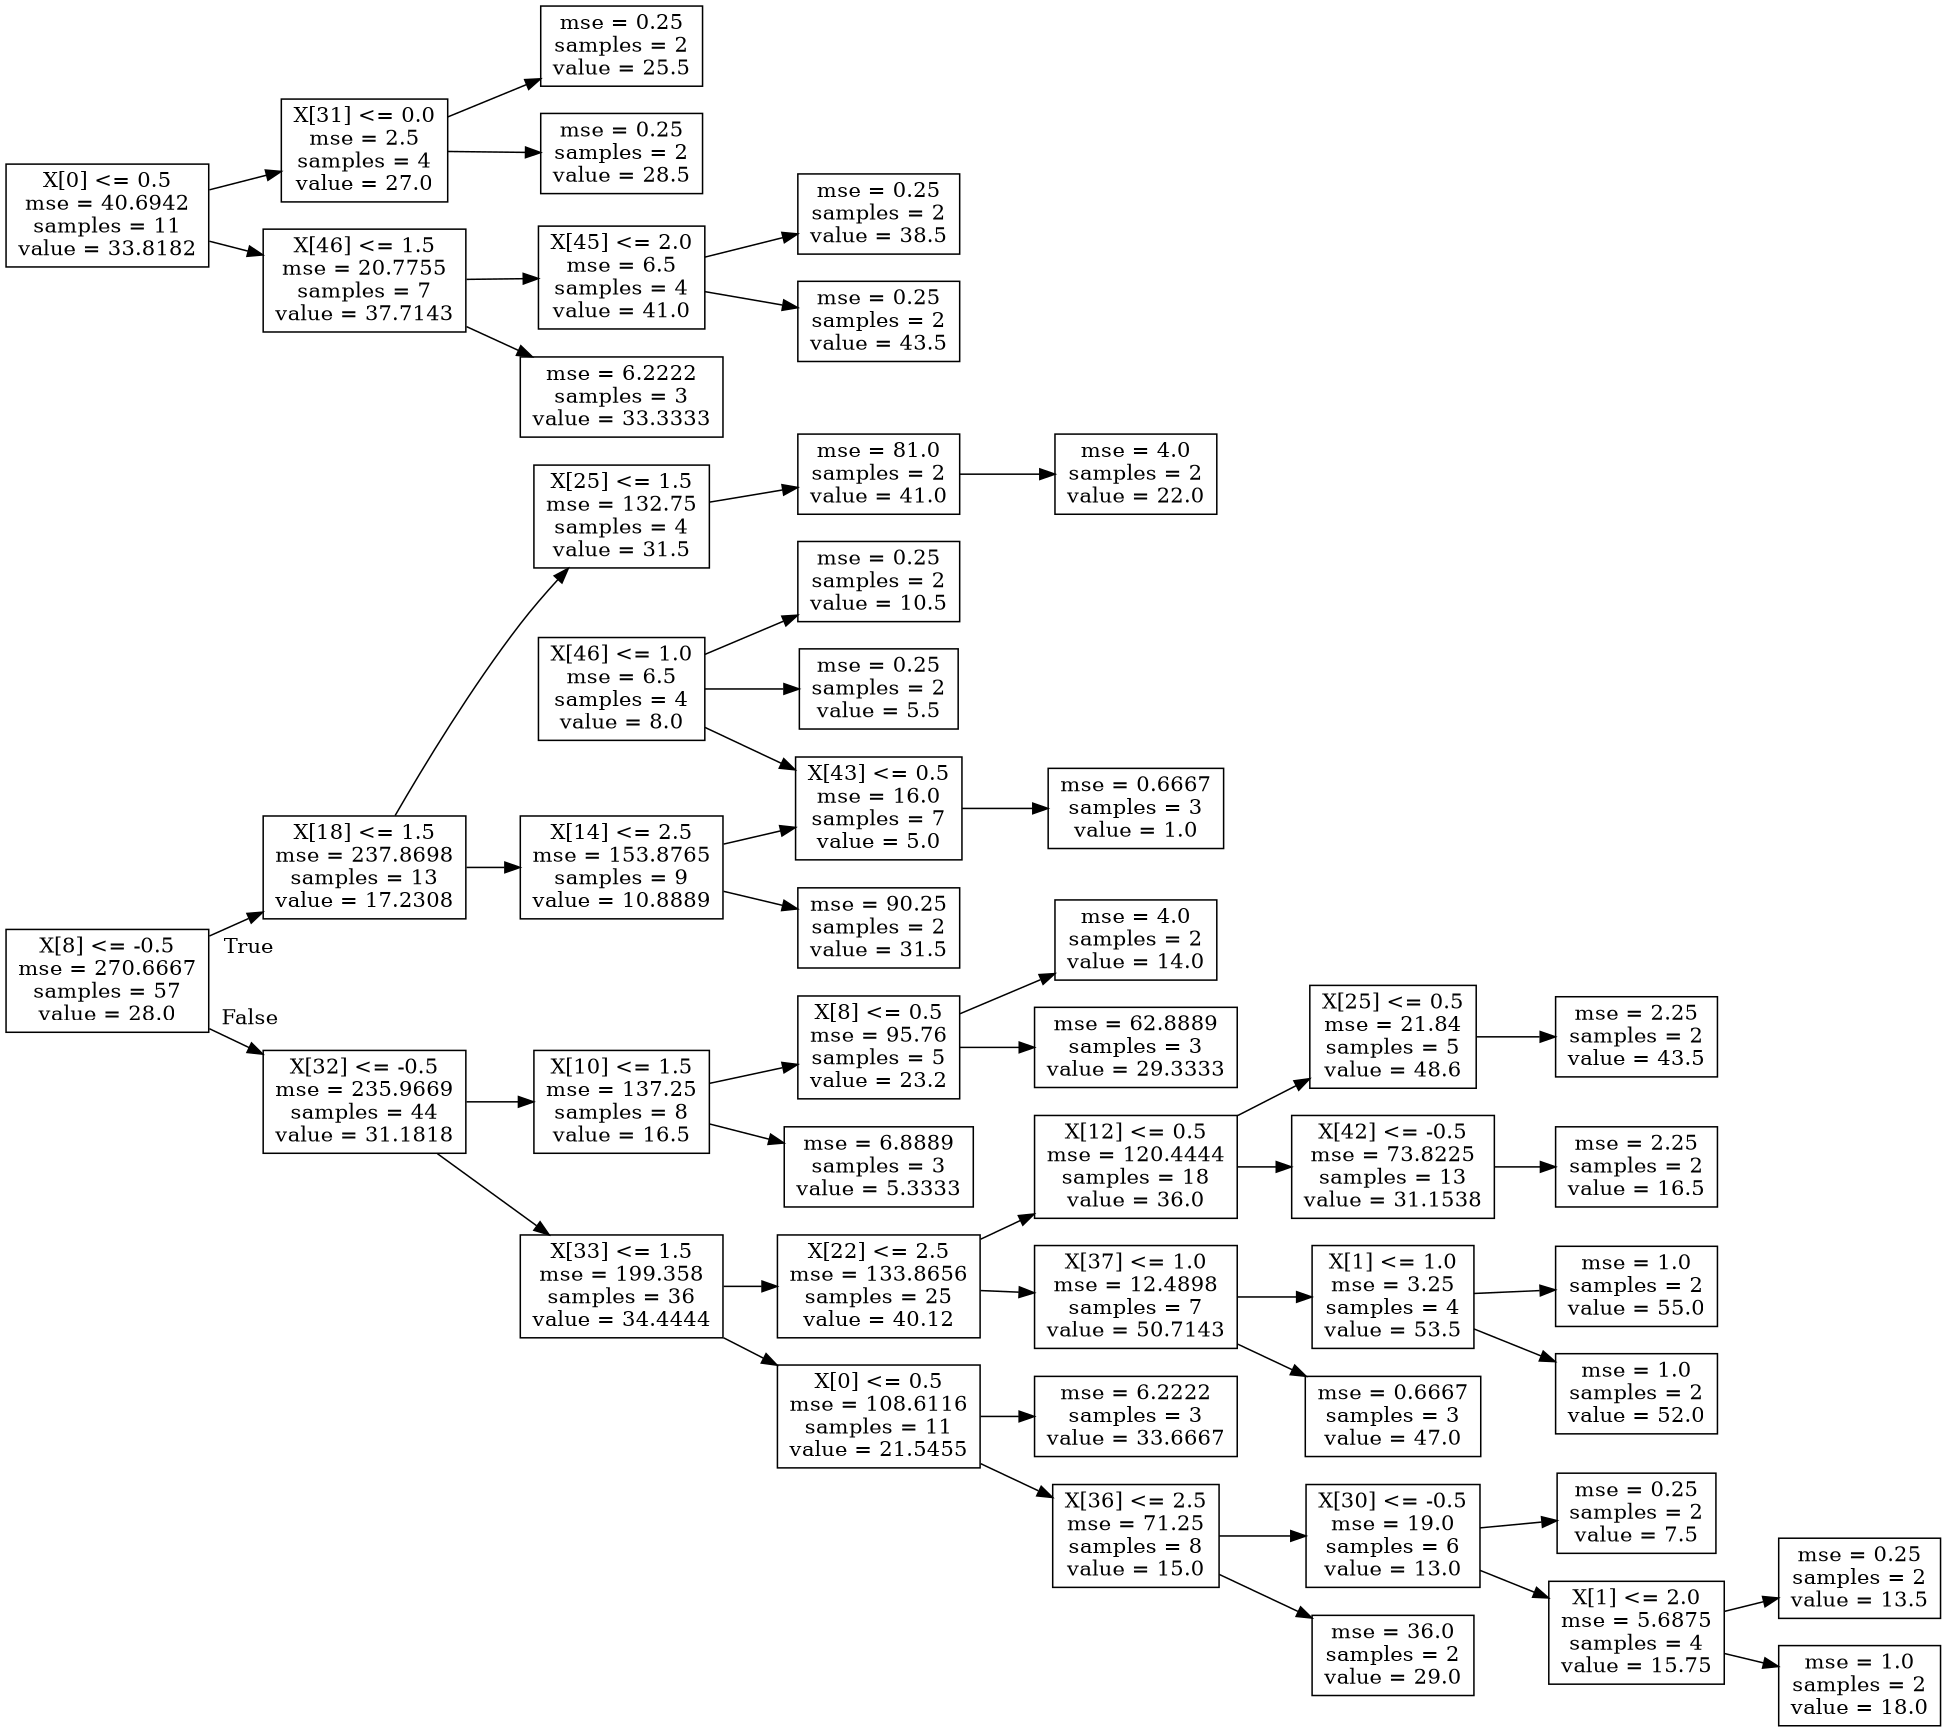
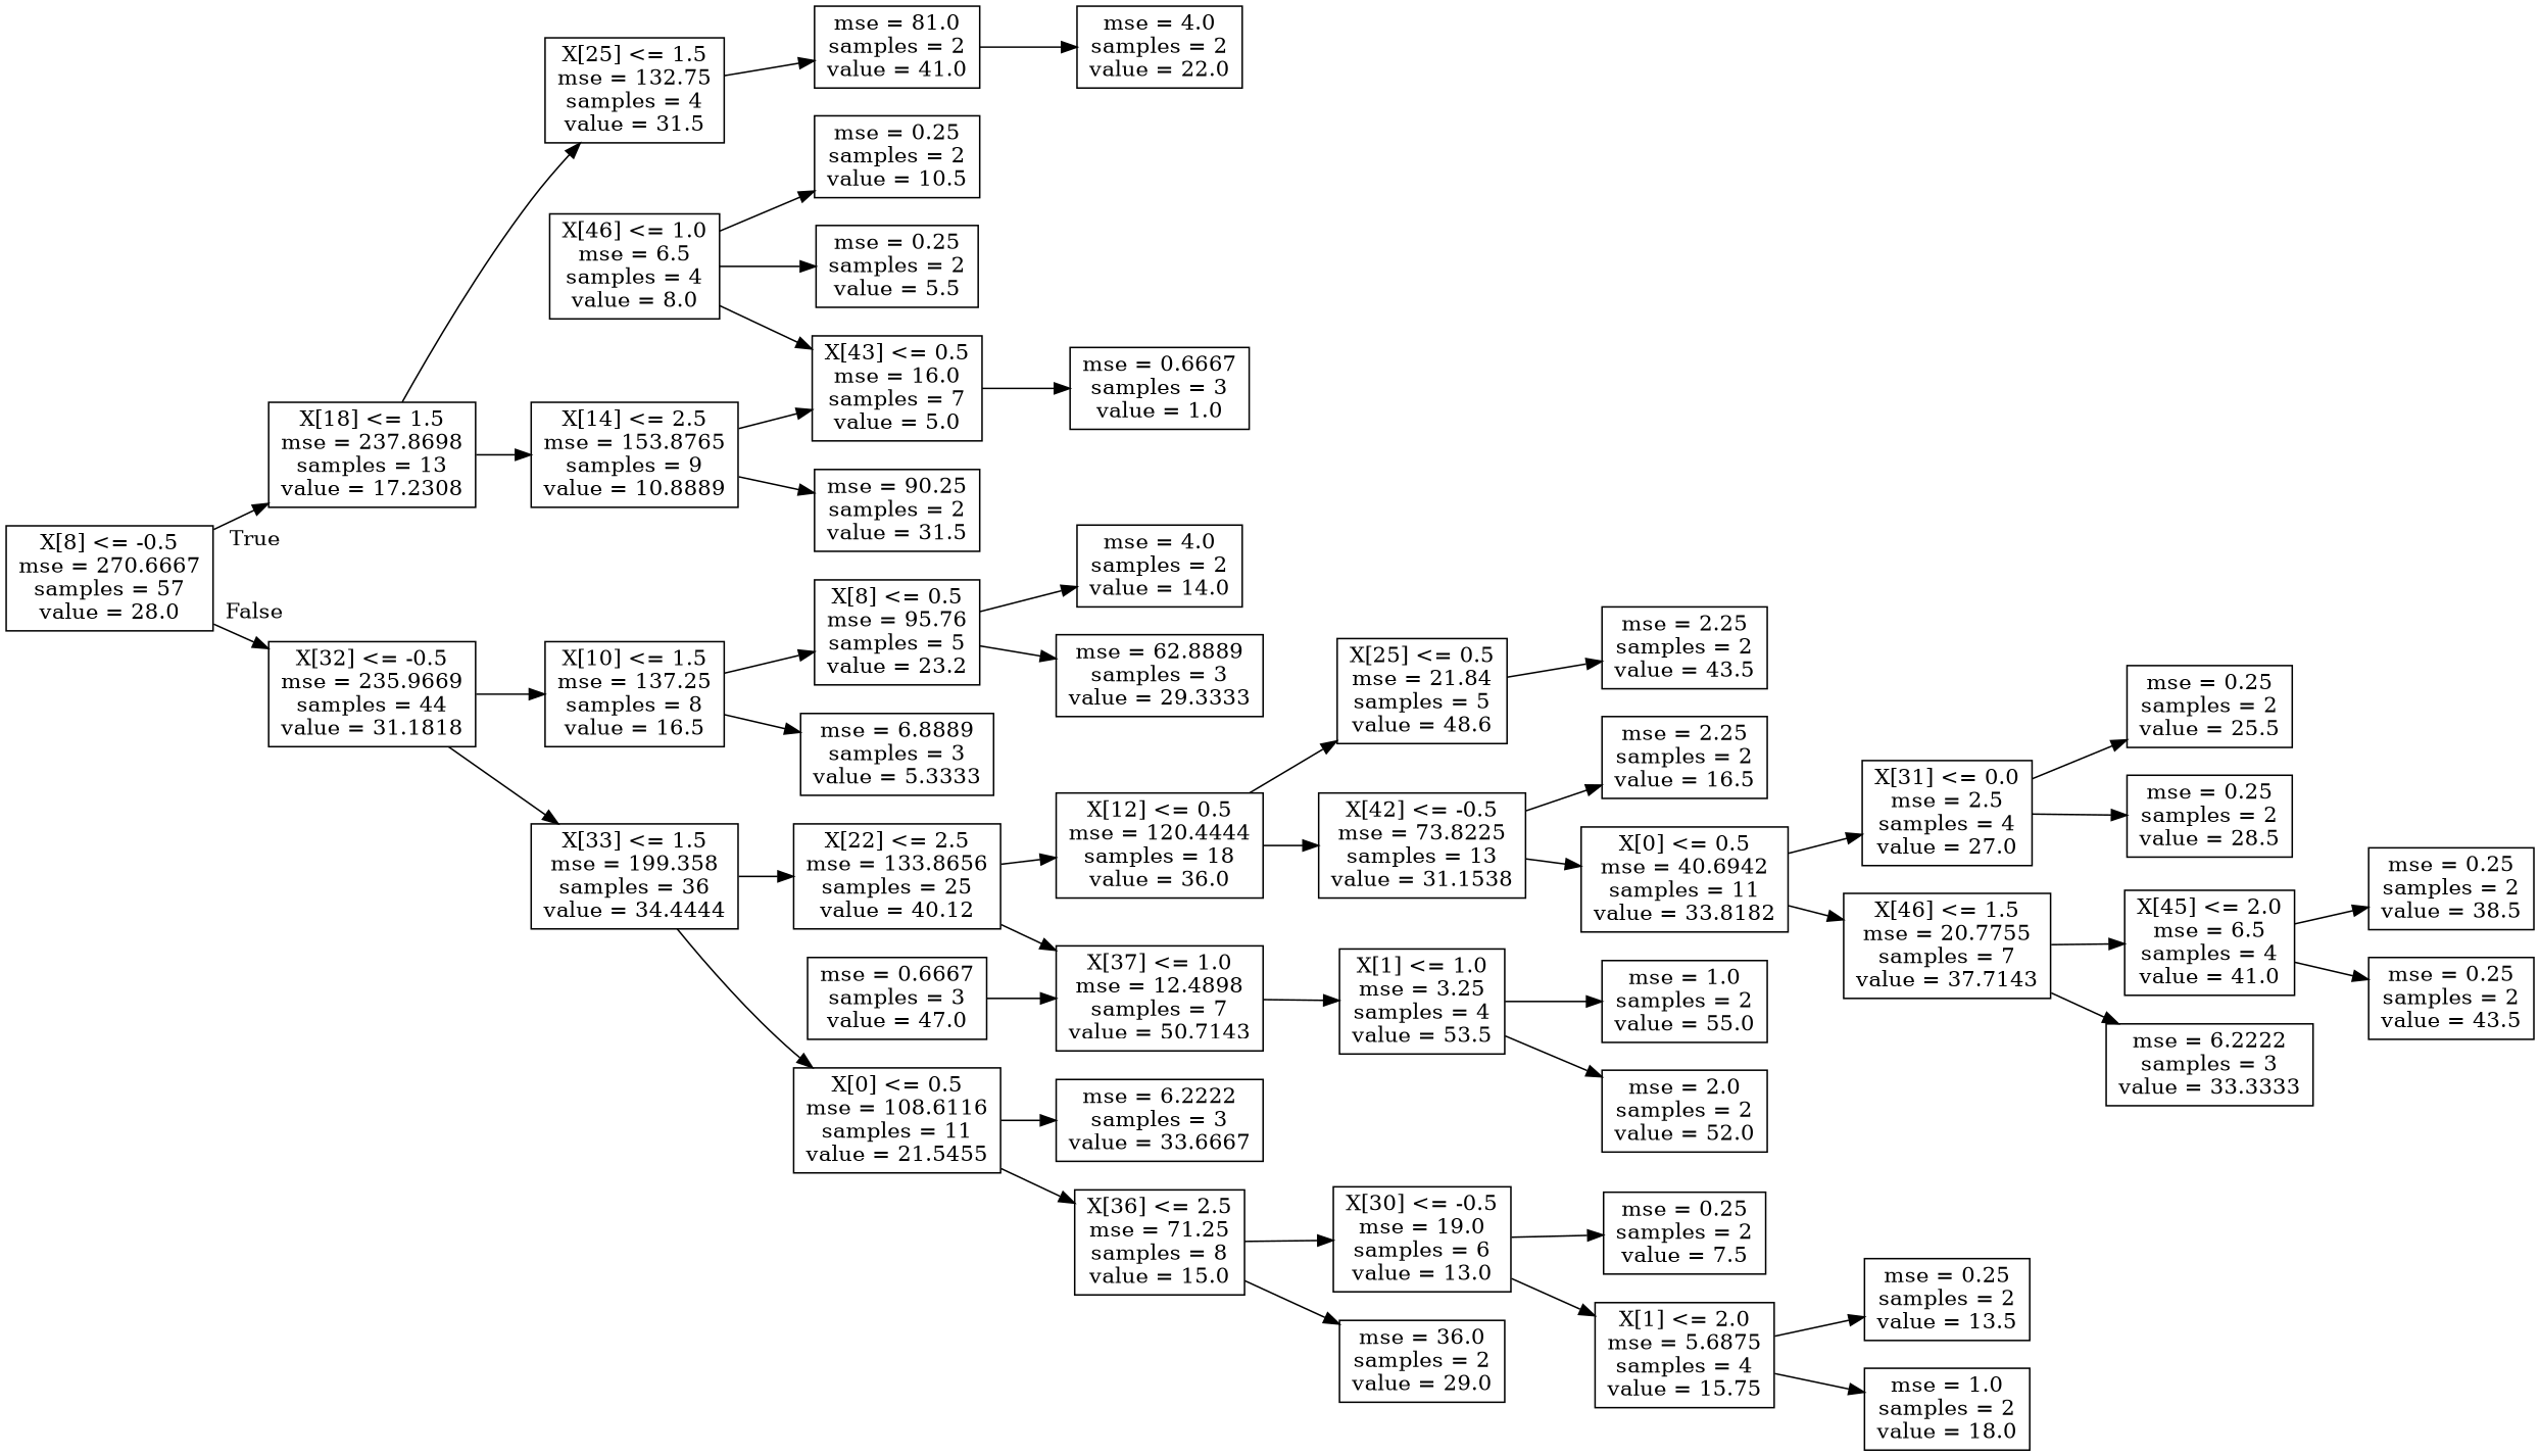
  digraph {
    fontname="DejaVu Serif"
    rankdir=LR
    node [fontname="DejaVu Serif" shape=box]
    edge [fontname="DejaVu Serif"]
    n1 [label="X[8] <= -0.5\nmse = 270.6667\nsamples = 57\nvalue = 28.0"]
    n2 [label="X[18] <= 1.5\nmse = 237.8698\nsamples = 13\nvalue = 17.2308"]
    n3 [label="X[32] <= -0.5\nmse = 235.9669\nsamples = 44\nvalue = 31.1818"]
    n4 [label="X[25] <= 1.5\nmse = 132.75\nsamples = 4\nvalue = 31.5"]
    n5 [label="X[14] <= 2.5\nmse = 153.8765\nsamples = 9\nvalue = 10.8889"]
    n6 [label="X[10] <= 1.5\nmse = 137.25\nsamples = 8\nvalue = 16.5"]
    n7 [label="X[33] <= 1.5\nmse = 199.358\nsamples = 36\nvalue = 34.4444"]
    n8 [label="mse = 81.0\nsamples = 2\nvalue = 41.0"]
    n9 [label="X[43] <= 0.5\nmse = 16.0\nsamples = 7\nvalue = 5.0"]
    n10 [label="mse = 90.25\nsamples = 2\nvalue = 31.5"]
    n11 [label="mse = 4.0\nsamples = 2\nvalue = 22.0"]
    n12 [label="mse = 0.6667\nsamples = 3\nvalue = 1.0"]
    n13 [label="X[46] <= 1.0\nmse = 6.5\nsamples = 4\nvalue = 8.0"]
    n14 [label="mse = 0.25\nsamples = 2\nvalue = 10.5"]
    n15 [label="mse = 0.25\nsamples = 2\nvalue = 5.5"]
    n16 [label="X[8] <= 0.5\nmse = 95.76\nsamples = 5\nvalue = 23.2"]
    n17 [label="mse = 6.8889\nsamples = 3\nvalue = 5.3333"]
    n18 [label="X[22] <= 2.5\nmse = 133.8656\nsamples = 25\nvalue = 40.12"]
    n19 [label="X[0] <= 0.5\nmse = 108.6116\nsamples = 11\nvalue = 21.5455"]
    n20 [label="mse = 4.0\nsamples = 2\nvalue = 14.0"]
    n21 [label="mse = 62.8889\nsamples = 3\nvalue = 29.3333"]
    n22 [label="X[12] <= 0.5\nmse = 120.4444\nsamples = 18\nvalue = 36.0"]
    n23 [label="X[37] <= 1.0\nmse = 12.4898\nsamples = 7\nvalue = 50.7143"]
    n24 [label="mse = 6.2222\nsamples = 3\nvalue = 33.6667"]
    n25 [label="X[36] <= 2.5\nmse = 71.25\nsamples = 8\nvalue = 15.0"]
    n26 [label="X[25] <= 0.5\nmse = 21.84\nsamples = 5\nvalue = 48.6"]
    n27 [label="X[42] <= -0.5\nmse = 73.8225\nsamples = 13\nvalue = 31.1538"]
    n28 [label="X[1] <= 1.0\nmse = 3.25\nsamples = 4\nvalue = 53.5"]
    n29 [label="mse = 0.6667\nsamples = 3\nvalue = 47.0"]
    n30 [label="mse = 2.25\nsamples = 2\nvalue = 43.5"]
    n31 [label="mse = 2.25\nsamples = 2\nvalue = 16.5"]
    n32 [label="X[0] <= 0.5\nmse = 40.6942\nsamples = 11\nvalue = 33.8182"]
    n33 [label="X[31] <= 0.0\nmse = 2.5\nsamples = 4\nvalue = 27.0"]
    n34 [label="X[46] <= 1.5\nmse = 20.7755\nsamples = 7\nvalue = 37.7143"]
    n35 [label="mse = 0.25\nsamples = 2\nvalue = 25.5"]
    n36 [label="mse = 0.25\nsamples = 2\nvalue = 28.5"]
    n37 [label="X[45] <= 2.0\nmse = 6.5\nsamples = 4\nvalue = 41.0"]
    n38 [label="mse = 6.2222\nsamples = 3\nvalue = 33.3333"]
    n39 [label="mse = 0.25\nsamples = 2\nvalue = 38.5"]
    n40 [label="mse = 0.25\nsamples = 2\nvalue = 43.5"]
    n41 [label="mse = 1.0\nsamples = 2\nvalue = 55.0"]
-   n42 [label="mse = 1.0\nsamples = 2\nvalue = 52.0"]
+   n42 [label="mse = 2.0\nsamples = 2\nvalue = 52.0"]
    n43 [label="X[30] <= -0.5\nmse = 19.0\nsamples = 6\nvalue = 13.0"]
    n44 [label="mse = 36.0\nsamples = 2\nvalue = 29.0"]
    n45 [label="mse = 0.25\nsamples = 2\nvalue = 7.5"]
    n46 [label="X[1] <= 2.0\nmse = 5.6875\nsamples = 4\nvalue = 15.75"]
    n47 [label="mse = 0.25\nsamples = 2\nvalue = 13.5"]
    n48 [label="mse = 1.0\nsamples = 2\nvalue = 18.0"]
    n1 -> n2 [headlabel=True labelangle=45 labeldistance=2.5]
    n1 -> n3 [headlabel=False labelangle=-45 labeldistance=2.5]
    n2 -> n4
    n2 -> n5
    n3 -> n6
    n3 -> n7
    n4 -> n8
    n5 -> n9
    n5 -> n10
    n6 -> n16
    n6 -> n17
    n7 -> n18
    n7 -> n19
    n8 -> n11
    n9 -> n12
    n13 -> n9
    n13 -> n14
    n13 -> n15
    n16 -> n20
    n16 -> n21
    n18 -> n22
    n18 -> n23
    n19 -> n24
    n19 -> n25
    n22 -> n26
    n22 -> n27
    n23 -> n28
-   n23 -> n29
+   n29 -> n23
    n25 -> n43
    n25 -> n44
    n26 -> n30
    n27 -> n31
+   n27 -> n32
    n28 -> n41
    n28 -> n42
    n32 -> n33
    n32 -> n34
    n33 -> n35
    n33 -> n36
    n34 -> n37
    n34 -> n38
    n37 -> n39
    n37 -> n40
    n43 -> n45
    n43 -> n46
    n46 -> n47
    n46 -> n48
  }
